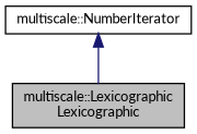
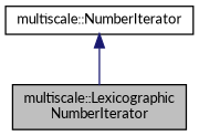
  digraph {
    fontname=Lato
    node [color=black fontname=Lato fontsize=10 shape=record style=filled]
-   n1 [fillcolor=grey75 fontcolor=black height=0.2 label="multiscale::Lexicographic\lLexicographic" width=0.4]
+   n1 [fillcolor=grey75 fontcolor=black height=0.2 label="multiscale::Lexicographic\lNumberIterator" width=0.4]
    n2 [fillcolor=white height=0.2 label="multiscale::NumberIterator" width=0.4]
    n2 -> n1 [color=midnightblue dir=back fontname=Lato fontsize=10 labelfontname=Helvetica labelfontsize=10 style=solid]
  }
